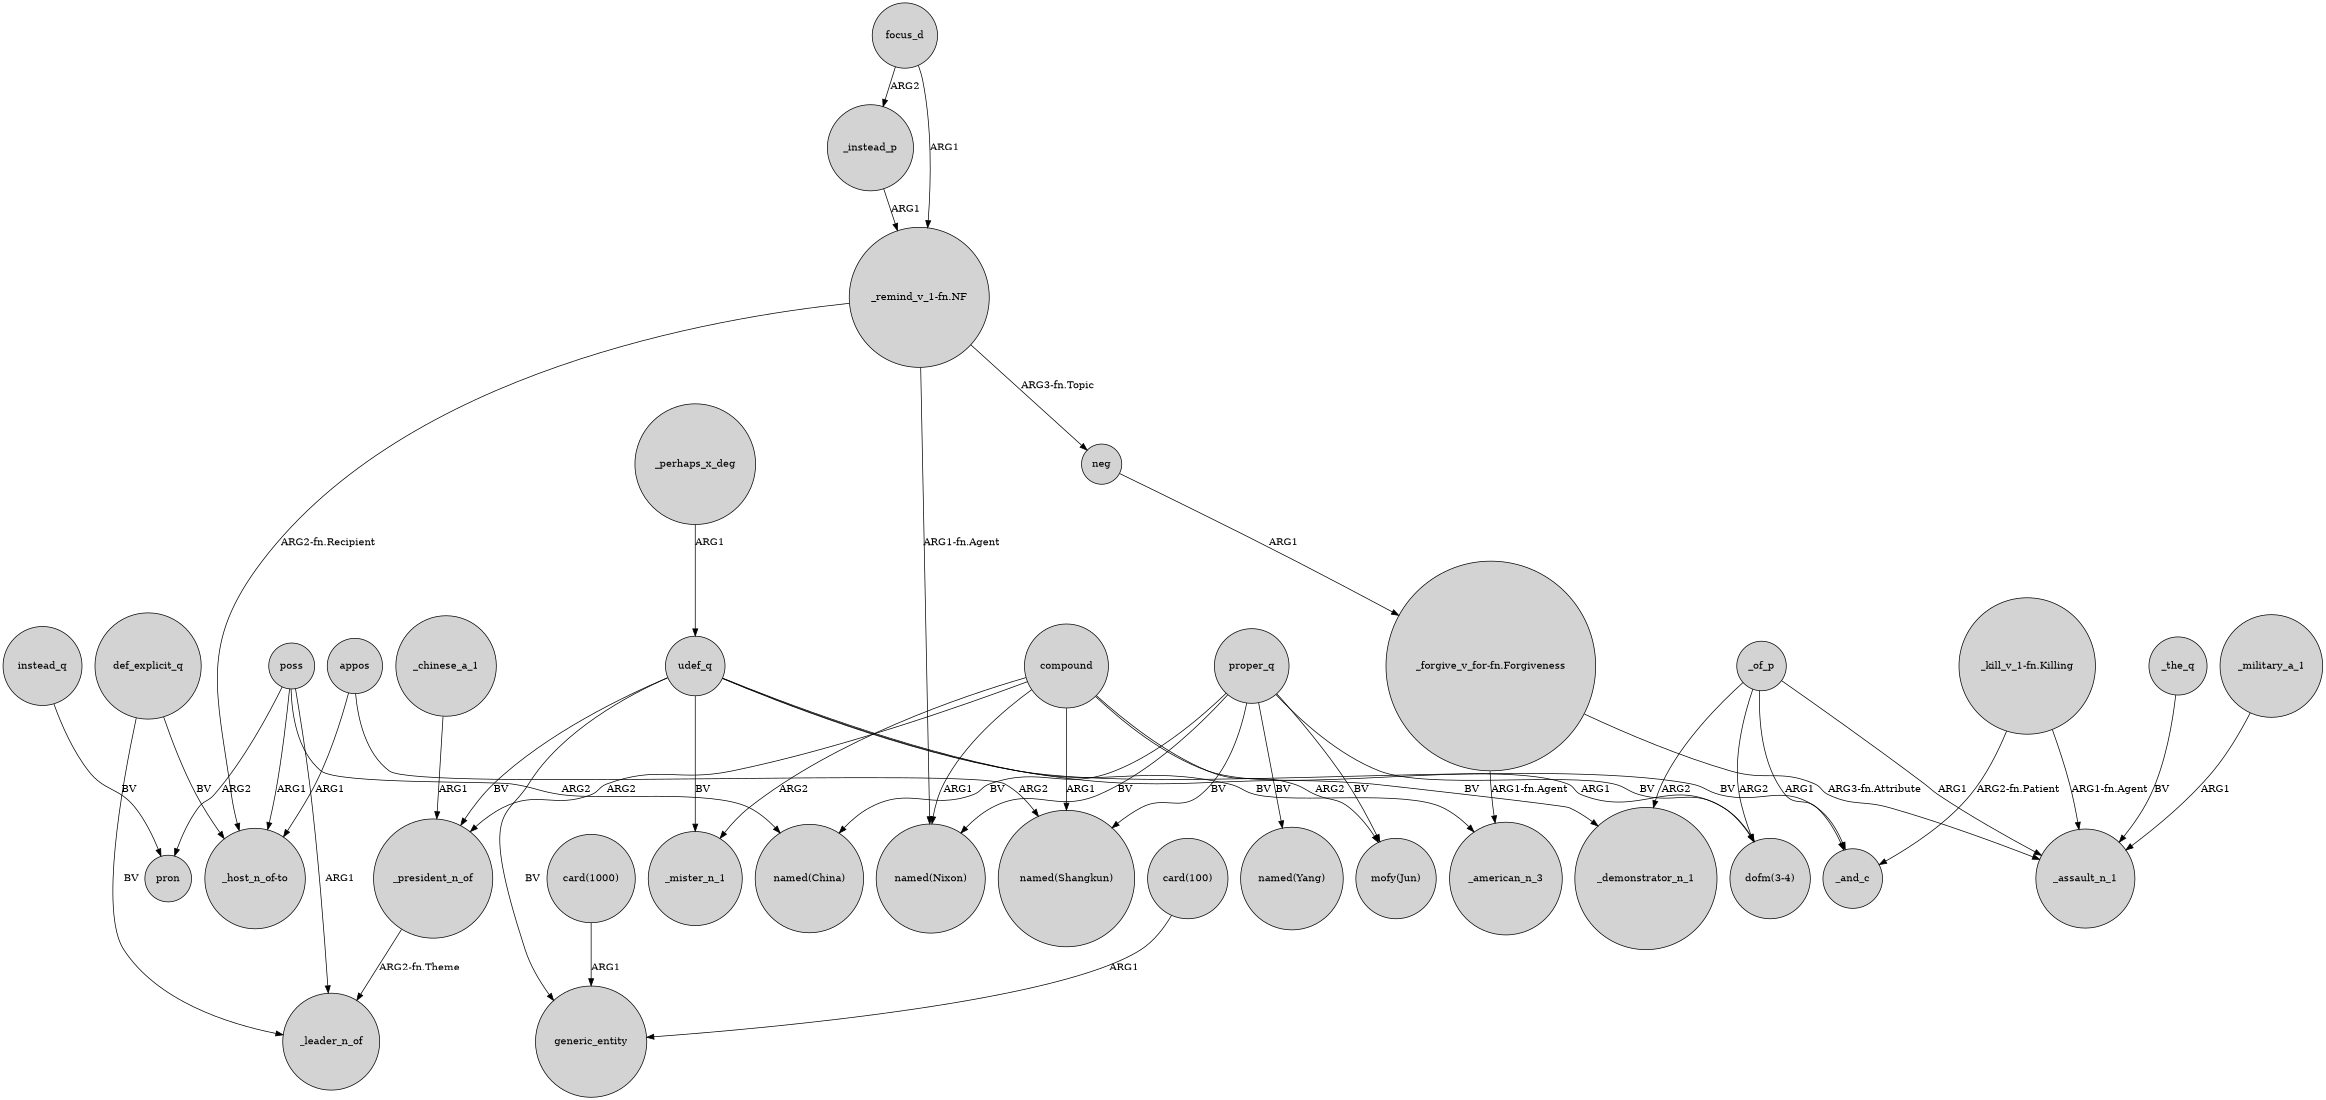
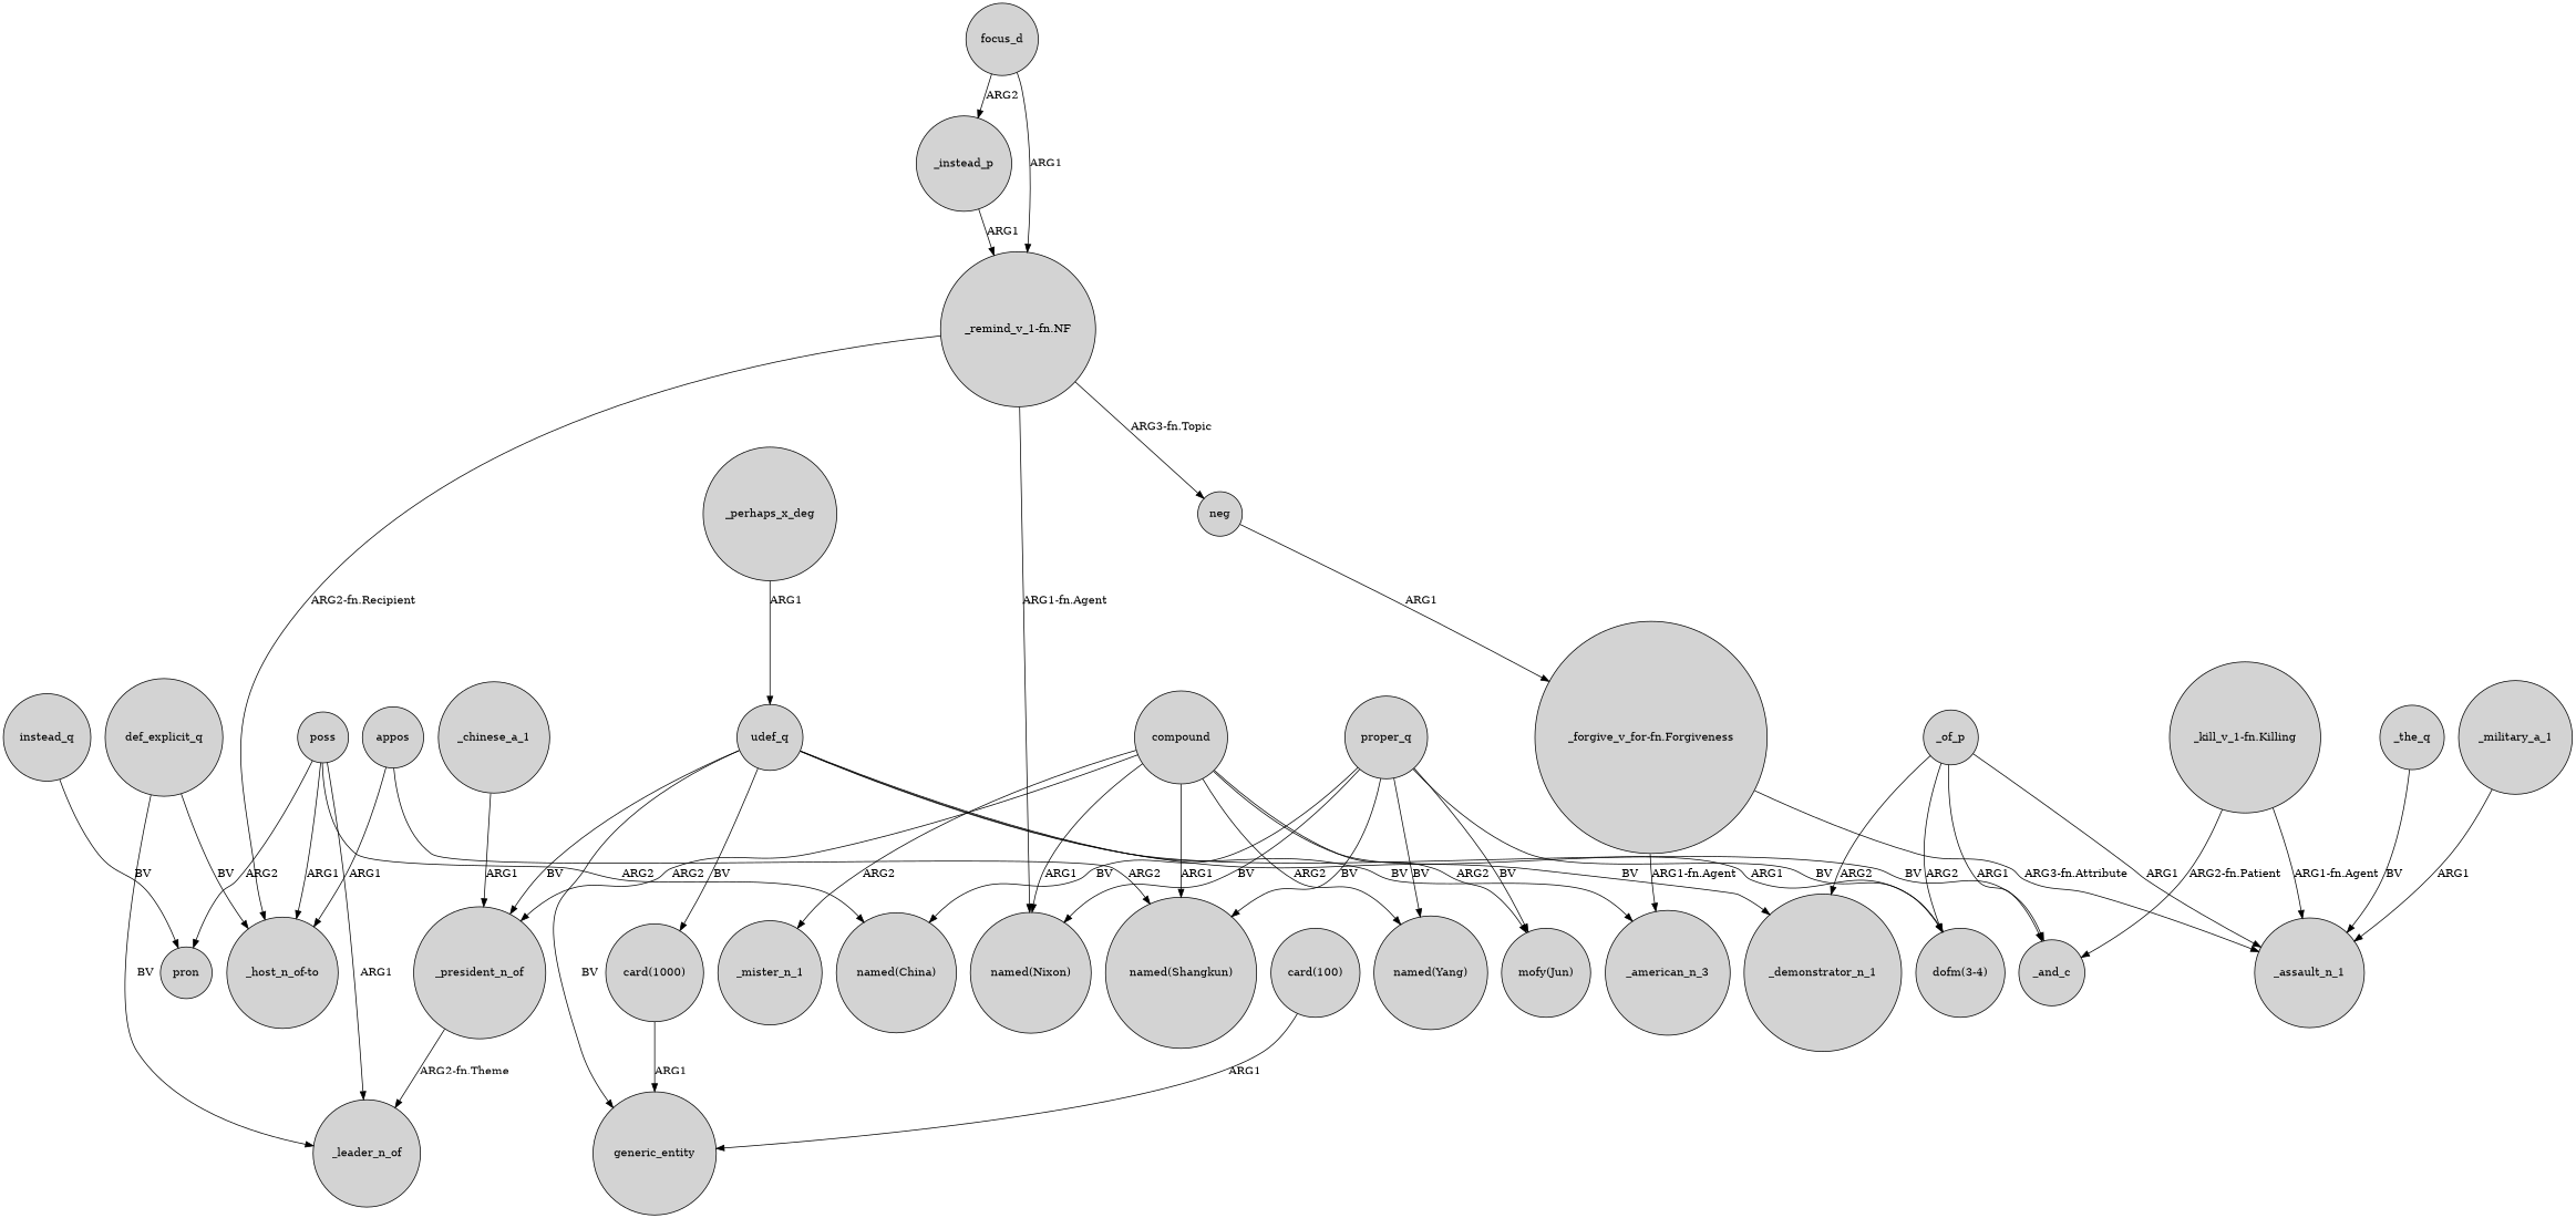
  digraph {
    node [shape=circle style=filled]
    def_explicit_q
    _leader_n_of
    "_host_n_of-to"
    proper_q
    "named(Nixon)"
    "named(Shangkun)"
    "named(Yang)"
    "mofy(Jun)"
    "named(China)"
    "dofm(3-4)"
    compound
    _president_n_of
    _mister_n_1
    udef_q
    generic_entity
    n16 [label=_american_n_3]
    _demonstrator_n_1
    _and_c
    poss
    pron
    "card(100)"
    "_remind_v_1-fn.NF"
    neg
    "_forgive_v_for-fn.Forgiveness"
    _assault_n_1
    _instead_p
    _perhaps_x_deg
    _the_q
    focus_d
    "card(1000)"
    appos
    _chinese_a_1
    n33 [label=instead_q]
    "_kill_v_1-fn.Killing"
    _of_p
    _military_a_1
    def_explicit_q -> _leader_n_of [label=BV]
    def_explicit_q -> "_host_n_of-to" [label=BV]
    proper_q -> "named(Nixon)" [label=BV]
    proper_q -> "named(Shangkun)" [label=BV]
    proper_q -> "named(Yang)" [label=BV]
    proper_q -> "mofy(Jun)" [label=BV]
    proper_q -> "named(China)" [label=BV]
    proper_q -> "dofm(3-4)" [label=BV]
    compound -> "named(Nixon)" [label=ARG1]
    compound -> "named(Shangkun)" [label=ARG1]
+   compound -> "named(Yang)" [label=ARG2]
    compound -> "mofy(Jun)" [label=ARG2]
    compound -> "dofm(3-4)" [label=ARG1]
    compound -> _president_n_of [label=ARG2]
    compound -> _mister_n_1 [label=ARG2]
    _president_n_of -> _leader_n_of [label="ARG2-fn.Theme"]
    udef_q -> _president_n_of [label=BV]
-   udef_q -> _mister_n_1 [label=BV]
+   udef_q -> "card(1000)" [label=BV]
    udef_q -> generic_entity [label=BV]
    udef_q -> n16 [label=BV]
    udef_q -> _demonstrator_n_1 [label=BV]
    udef_q -> _and_c [label=BV]
    poss -> _leader_n_of [label=ARG1]
    poss -> "_host_n_of-to" [label=ARG1]
    poss -> "named(China)" [label=ARG2]
    poss -> pron [label=ARG2]
    "card(100)" -> generic_entity [label=ARG1]
    "_remind_v_1-fn.NF" -> "_host_n_of-to" [label="ARG2-fn.Recipient"]
    "_remind_v_1-fn.NF" -> "named(Nixon)" [label="ARG1-fn.Agent"]
    "_remind_v_1-fn.NF" -> neg [label="ARG3-fn.Topic"]
    neg -> "_forgive_v_for-fn.Forgiveness" [label=ARG1]
    "_forgive_v_for-fn.Forgiveness" -> n16 [label="ARG1-fn.Agent"]
    "_forgive_v_for-fn.Forgiveness" -> _assault_n_1 [label="ARG3-fn.Attribute"]
    _instead_p -> "_remind_v_1-fn.NF" [label=ARG1]
    _perhaps_x_deg -> udef_q [label=ARG1]
    _the_q -> _assault_n_1 [label=BV]
    focus_d -> "_remind_v_1-fn.NF" [label=ARG1]
    focus_d -> _instead_p [label=ARG2]
    "card(1000)" -> generic_entity [label=ARG1]
    appos -> "_host_n_of-to" [label=ARG1]
    appos -> "named(Shangkun)" [label=ARG2]
    _chinese_a_1 -> _president_n_of [label=ARG1]
    n33 -> pron [label=BV]
    "_kill_v_1-fn.Killing" -> _and_c [label="ARG2-fn.Patient"]
    "_kill_v_1-fn.Killing" -> _assault_n_1 [label="ARG1-fn.Agent"]
    _of_p -> "dofm(3-4)" [label=ARG2]
    _of_p -> _demonstrator_n_1 [label=ARG2]
    _of_p -> _and_c [label=ARG1]
    _of_p -> _assault_n_1 [label=ARG1]
    _military_a_1 -> _assault_n_1 [label=ARG1]
  }
